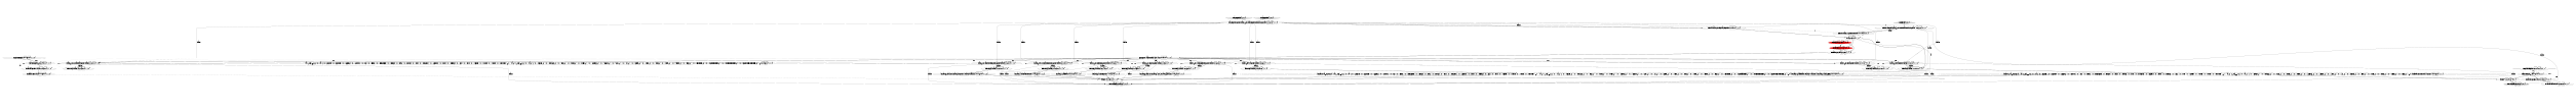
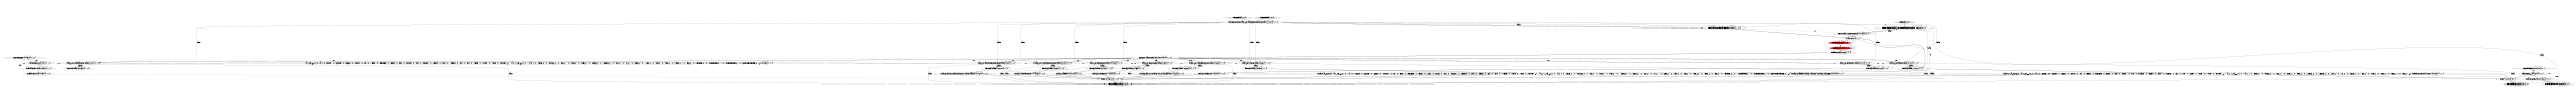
  digraph {
    node [fillcolor=white shape=ellipse style=filled]
    edge [style=bold]
    n1 [label="enterOuterAlt(_localctx,7)@@@63@@@['1', '1', '0']"]
    n2 [label="{setState(583)match(T__0)setState(584)query()setState(585)match(T__1)}@@@64@@@['1', '1', '0']"]
    n3 [label="{exitRule()}@@@98@@@['1', '1', '0']"]
    n4 [label="_errHandler.recover(this,re)@@@96@@@['1', '1', '0']"]
    n5 [fillcolor=lightgray label="return _localctx@@@101@@@['1', '1', '0']"]
    n6 [label="RecognitionException re@@@19@@@['0', '0', '1']" shape=diamond]
    n7 [label="_errHandler.recover(this,re)@@@22@@@['0', '0', '1']"]
    n8 [label="_localctx.exception = re@@@20@@@['0', '0', '1']"]
    n9 [label="_errHandler.reportError(this,re)@@@21@@@['0', '0', '1']"]
    n10 [label="{exitRule()}@@@24@@@['0', '0', '1']"]
    n11 [label="_localctx = new DereferenceContext(_localctx)@@@73@@@['1', '1', '0']"]
    n12 [label="enterOuterAlt(_localctx,8)@@@74@@@['1', '1', '0']"]
    n13 [label="{setState(587)qualifiedName()}@@@75@@@['1', '1', '0']"]
    n14 [label="(((_la) & ~0x3f) == 0 && ((1L << _la) & ((1L << ANALYZE) | (1L << ANALYZED) | (1L << CATALOGS) | (1L << COLUMNS) | (1L << DAY) | (1L << DEBUG) | (1L << EXECUTABLE) | (1L << EXPLAIN) | (1L << FIRST) | (1L << FORMAT) | (1L << FULL) | (1L << FUNCTIONS) | (1L << GRAPHVIZ) | (1L << HOUR) | (1L << INTERVAL) | (1L << LAST) | (1L << LIMIT) | (1L << MAPPED) | (1L << MINUTE) | (1L << MONTH) | (1L << OPTIMIZED))) != 0) || ((((_la - 67)) & ~0x3f) == 0 && ((1L << (_la - 67)) & ((1L << (PARSED - 67)) | (1L << (PHYSICAL - 67)) | (1L << (PLAN - 67)) | (1L << (RLIKE - 67)) | (1L << (QUERY - 67)) | (1L << (SCHEMAS - 67)) | (1L << (SECOND - 67)) | (1L << (SHOW - 67)) | (1L << (SYS - 67)) | (1L << (TABLES - 67)) | (1L << (TEXT - 67)) | (1L << (TYPE - 67)) | (1L << (TYPES - 67)) | (1L << (VERIFY - 67)) | (1L << (YEAR - 67)) | (1L << (IDENTIFIER - 67)) | (1L << (DIGIT_IDENTIFIER - 67)) | (1L << (QUOTED_IDENTIFIER - 67)) | (1L << (BACKQUOTED_IDENTIFIER - 67)))) != 0)@@@43@@@['1', '1', '0']" shape=diamond]
    n15 [label="PrimaryExpressionContext _localctx = new PrimaryExpressionContext(_ctx,getState())@@@3@@@['1', '1', '0']"]
    n16 [label="_localctx = new ExtractContext(_localctx)@@@17@@@['1', '1', '0']"]
    n17 [label="enterRule(_localctx,60,RULE_primaryExpression)@@@4@@@['1', '1', '0']"]
    n18 [label="_localctx = new ConstantDefaultContext(_localctx)@@@31@@@['1', '1', '0']"]
    n19 [label="NonReservedContext _localctx = new NonReservedContext(_ctx,getState())@@@3@@@['0', '0', '1']"]
    n20 [label="_localctx = new CastContext(_localctx)@@@10@@@['1', '1', '0']"]
    n21 [label="_localctx = new FunctionContext(_localctx)@@@55@@@['1', '1', '0']"]
    n22 [label="_localctx = new ParenthesizedExpressionContext(_localctx)@@@80@@@['1', '1', '0']"]
    n23 [label="_localctx = new CurrentDateTimeFunctionContext(_localctx)@@@24@@@['1', '1', '0']"]
    n24 [label="_localctx = new StarContext(_localctx)@@@38@@@['1', '1', '0']"]
    n25 [label="_localctx = new SubqueryExpressionContext(_localctx)@@@62@@@['1', '1', '0']"]
    n26 [label="enterOuterAlt(_localctx,2)@@@18@@@['1', '1', '0']"]
    n27 [label="int _la@@@5@@@['1', '1', '1']"]
    n28 [label="enterRule(_localctx,106,RULE_nonReserved)@@@4@@@['0', '0', '1']"]
    n29 [label="enterOuterAlt(_localctx,4)@@@32@@@['1', '1', '0']"]
    n30 [label="enterOuterAlt(_localctx,1)@@@7@@@['1', '1', '1']"]
    n31 [fillcolor=lightgray label="return _localctx@@@27@@@['0', '0', '1']"]
    n32 [label="enterOuterAlt(_localctx,6)@@@56@@@['1', '1', '0']"]
    n33 [label="enterOuterAlt(_localctx,9)@@@81@@@['1', '1', '0']"]
    n34 [label="enterOuterAlt(_localctx,3)@@@25@@@['1', '1', '0']"]
    n35 [label="enterOuterAlt(_localctx,5)@@@39@@@['1', '1', '0']"]
+   n36 [label="{setState(573)extractExpression()}@@@19@@@['1', '1', '0']"]
    n37 [fillcolor=red label="setState(589)@@@7@@@['1', '0', '0']"]
    n38 [label="_errHandler.sync(this)@@@8@@@['1', '1', '0']"]
    n39 [fillcolor=red label="setState(592)@@@7@@@['0', '1', '0']"]
    n40 [label="getInterpreter().adaptivePredict(_input,79,_ctx)@@@9@@@['1', '1', '0']" shape=diamond]
    n41 [fillcolor=lightgray label="primaryExpression['0', '1', '0']" shape=diamond]
    n42 [label="{setState(574)builtinDateTimeFunction()}@@@26@@@['1', '1', '0']"]
    n43 [fillcolor=lightgray label="primaryExpression['1', '0', '0']" shape=diamond]
    n44 [label="{setState(579)_la = _input.LA(1)if ((((_la) & ~0x3f) == 0 && ((1L << _la) & ((1L << ANALYZE) | (1L << ANALYZED) | (1L << CATALOGS) | (1L << COLUMNS) | (1L << DAY) | (1L << DEBUG) | (1L << EXECUTABLE) | (1L << EXPLAIN) | (1L << FIRST) | (1L << FORMAT) | (1L << FULL) | (1L << FUNCTIONS) | (1L << GRAPHVIZ) | (1L << HOUR) | (1L << INTERVAL) | (1L << LAST) | (1L << LIMIT) | (1L << MAPPED) | (1L << MINUTE) | (1L << MONTH) | (1L << OPTIMIZED))) != 0) || ((((_la - 67)) & ~0x3f) == 0 && ((1L << (_la - 67)) & ((1L << (PARSED - 67)) | (1L << (PHYSICAL - 67)) | (1L << (PLAN - 67)) | (1L << (RLIKE - 67)) | (1L << (QUERY - 67)) | (1L << (SCHEMAS - 67)) | (1L << (SECOND - 67)) | (1L << (SHOW - 67)) | (1L << (SYS - 67)) | (1L << (TABLES - 67)) | (1L << (TEXT - 67)) | (1L << (TYPE - 67)) | (1L << (TYPES - 67)) | (1L << (VERIFY - 67)) | (1L << (YEAR - 67)) | (1L << (IDENTIFIER - 67)) | (1L << (DIGIT_IDENTIFIER - 67)) | (1L << (QUOTED_IDENTIFIER - 67)) | (1L << (BACKQUOTED_IDENTIFIER - 67)))) != 0)) {{setState(576)qualifiedName()setState(577)match(DOT)}}setState(581)match(ASTERISK)}@@@40@@@['1', '1', '0']"]
    n45 [fillcolor=lightgray label="nonReserved['0', '0', '1']" shape=diamond]
    n46 [label="{setState(767)_la = _input.LA(1)if (!((((_la) & ~0x3f) == 0 && ((1L << _la) & ((1L << ANALYZE) | (1L << ANALYZED) | (1L << CATALOGS) | (1L << COLUMNS) | (1L << DAY) | (1L << DEBUG) | (1L << EXECUTABLE) | (1L << EXPLAIN) | (1L << FIRST) | (1L << FORMAT) | (1L << FULL) | (1L << FUNCTIONS) | (1L << GRAPHVIZ) | (1L << HOUR) | (1L << INTERVAL) | (1L << LAST) | (1L << LIMIT) | (1L << MAPPED) | (1L << MINUTE) | (1L << MONTH) | (1L << OPTIMIZED))) != 0) || ((((_la - 67)) & ~0x3f) == 0 && ((1L << (_la - 67)) & ((1L << (PARSED - 67)) | (1L << (PHYSICAL - 67)) | (1L << (PLAN - 67)) | (1L << (RLIKE - 67)) | (1L << (QUERY - 67)) | (1L << (SCHEMAS - 67)) | (1L << (SECOND - 67)) | (1L << (SHOW - 67)) | (1L << (SYS - 67)) | (1L << (TABLES - 67)) | (1L << (TEXT - 67)) | (1L << (TYPE - 67)) | (1L << (TYPES - 67)) | (1L << (VERIFY - 67)) | (1L << (YEAR - 67)))) != 0))) {_errHandler.recoverInline(this)}{consume()}}@@@8@@@['1', '1', '1']"]
    n47 [label="_errHandler.reportError(this,re)@@@95@@@['1', '1', '0']"]
    n48 [label="{setState(588)match(T__0)setState(589)expression()setState(590)match(T__1)}@@@82@@@['1', '1', '0']"]
    n49 [label="{setState(582)functionExpression()}@@@57@@@['1', '1', '0']"]
    n50 [label="RecognitionException re@@@93@@@['1', '1', '0']" shape=diamond]
    n51 [label="_localctx.exception = re@@@94@@@['1', '1', '0']"]
    n1 -> n2
    n2 -> n3
    n3 -> n5
    n4 -> n3 [style=dashed]
    n6 -> n7 [label=true style=dotted]
    n6 -> n8 [label=true style=dotted]
    n6 -> n8
    n6 -> n9 [label=true style=dotted]
    n8 -> n9
    n8 -> n10
    n9 -> n7
    n10 -> n31
    n11 -> n5 [label=_localctx style=solid]
    n11 -> n12
    n11 -> n12 [label=_localctx style=solid]
    n12 -> n13
    n13 -> n3
    n15 -> n11 [label=_localctx style=solid]
    n15 -> n16 [label=_localctx style=solid]
    n15 -> n17 [label=_localctx style=solid]
    n15 -> n17
    n15 -> n18 [label=_localctx style=solid]
    n15 -> n19 [label=0 style=dashed]
    n15 -> n20 [label=_localctx style=solid]
    n15 -> n21 [label=_localctx style=solid]
    n15 -> n22 [label=_localctx style=solid]
    n15 -> n23 [label=_localctx style=solid]
    n15 -> n24 [label=_localctx style=solid]
    n15 -> n25 [label=_localctx style=solid]
    n16 -> n5 [label=_localctx style=solid]
    n16 -> n26 [label=_localctx style=solid]
    n16 -> n26
    n17 -> n27
    n17 -> n28 [label=0 style=dashed]
    n18 -> n5 [label=_localctx style=solid]
    n18 -> n29
    n18 -> n29 [label=_localctx style=solid]
    n19 -> n28
    n19 -> n28 [label=_localctx style=solid]
    n19 -> n30 [label=_localctx style=solid]
    n19 -> n31 [label=_localctx style=solid]
    n20 -> n5 [label=_localctx style=solid]
    n20 -> n30 [label=_localctx style=solid]
    n20 -> n30
    n21 -> n5 [label=_localctx style=solid]
    n21 -> n32 [label=_localctx style=solid]
    n21 -> n32
    n22 -> n5 [label=_localctx style=solid]
    n22 -> n33 [label=_localctx style=solid]
    n22 -> n33
    n23 -> n5 [label=_localctx style=solid]
    n23 -> n34 [label=_localctx style=solid]
    n23 -> n34
    n24 -> n5 [label=_localctx style=solid]
    n24 -> n35 [label=_localctx style=solid]
    n24 -> n35
    n25 -> n1 [label=_localctx style=solid]
    n25 -> n1
    n25 -> n5 [label=_localctx style=solid]
+   n26 -> n36
    n27 -> n30
    n27 -> n37
    n27 -> n39
    n27 -> n44 [label=_la style=solid]
    n28 -> n27
    n30 -> n46
    n32 -> n49
    n33 -> n48
    n34 -> n42
    n35 -> n44
+   n36 -> n3
    n37 -> n38
    n37 -> n39 [label=0 style=dashed]
    n38 -> n40
    n39 -> n38
    n40 -> n1 [label=true style=dotted]
    n40 -> n11 [label=true style=dotted]
    n40 -> n11
    n40 -> n12 [label=true style=dotted]
    n40 -> n14 [label=true style=dotted]
    n40 -> n16 [label=true style=dotted]
    n40 -> n16
    n40 -> n18
    n40 -> n18 [label=true style=dotted]
    n40 -> n20 [label=true style=dotted]
    n40 -> n20
    n40 -> n21
    n40 -> n21 [label=true style=dotted]
    n40 -> n22
    n40 -> n22 [label=true style=dotted]
    n40 -> n23
    n40 -> n23 [label=true style=dotted]
    n40 -> n24 [label=true style=dotted]
    n40 -> n24
    n40 -> n25 [label=true style=dotted]
    n40 -> n25
    n40 -> n26 [label=true style=dotted]
    n40 -> n29 [label=true style=dotted]
    n40 -> n30 [label=true style=dotted]
    n40 -> n32 [label=true style=dotted]
    n40 -> n33 [label=true style=dotted]
    n40 -> n34 [label=true style=dotted]
    n40 -> n35 [label=true style=dotted]
    n41 -> n15
    n42 -> n3
    n43 -> n15
    n44 -> n3
    n45 -> n19
    n46 -> n3
    n46 -> n10
    n47 -> n4
    n48 -> n3
    n49 -> n3
    n50 -> n4 [label=_la style=dotted]
    n50 -> n47 [label=true style=dotted]
    n50 -> n51
    n50 -> n51 [label=true style=dotted]
    n51 -> n47
  }
